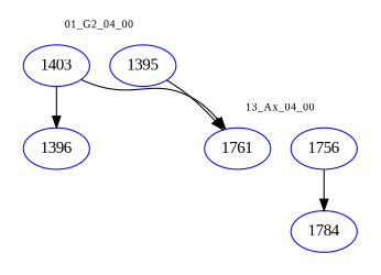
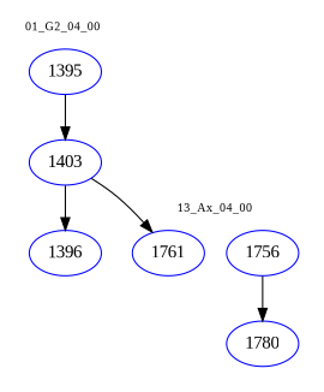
  digraph {
    fontname="Liberation Serif"
    node [color=blue fontname="Liberation Serif"]
    edge [color=black fontname="Liberation Serif"]
    n1 [label=1756]
    n2 [label=1761]
-   n3 [label=1784]
+   n3 [label=1780]
    n4 [label=1395]
    n5 [label=1403]
    n6 [label=1396]
    subgraph cluster_1 {
      color=white
      fontsize=10
      label="13_Ax_04_00"
      n1
      n2
      n3
    }
    subgraph cluster_2 {
      color=white
      fontsize=10
      label="01_G2_04_00"
      n4
      n5
      n6
    }
    n1 -> n3
-   n4 -> n2
+   n4 -> n5
    n5 -> n2
    n5 -> n6
  }
